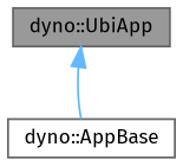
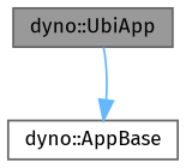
  digraph {
    fontname="Fira Sans"
    node [color=gray40 fontname="Fira Sans" fontsize=10 shape=box style=filled]
    n1 [fillcolor=grey60 fontcolor=black height=0.2 label="dyno::UbiApp" width=0.4]
    n2 [fillcolor=white height=0.2 label="dyno::AppBase" width=0.4]
-   n1 -> n2 [color=steelblue1 dir=back fontname="Fira Sans" fontsize=10 labelfontname=Helvetica labelfontsize=10 style=solid]
+   n2 -> n1 [color=steelblue1 dir=back fontname="Fira Sans" fontsize=10 labelfontname=Helvetica labelfontsize=10 style=solid]
  }
